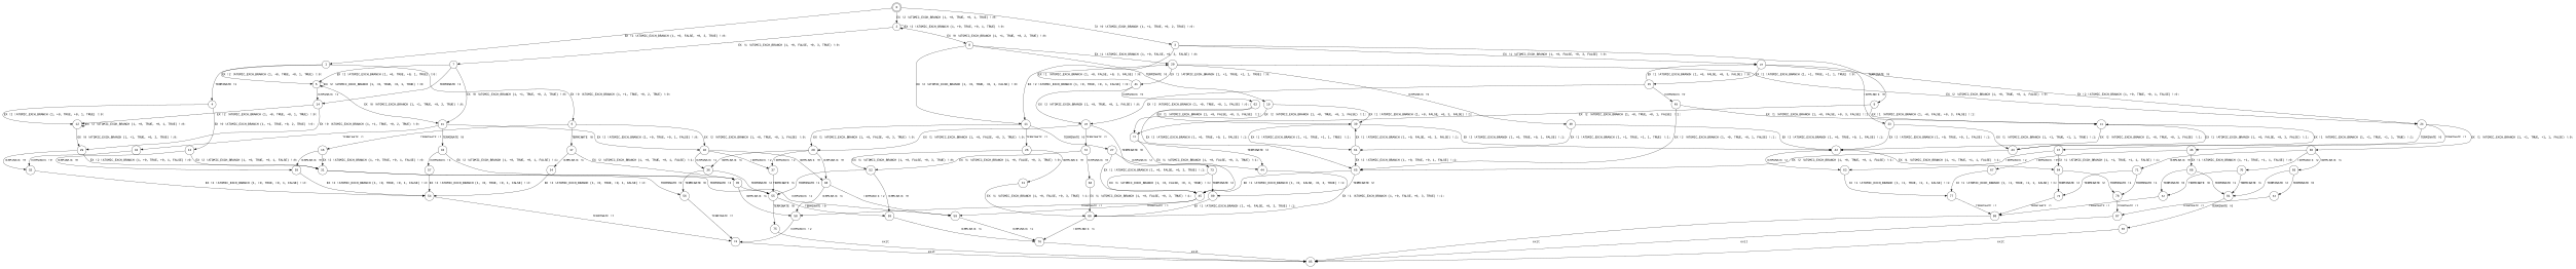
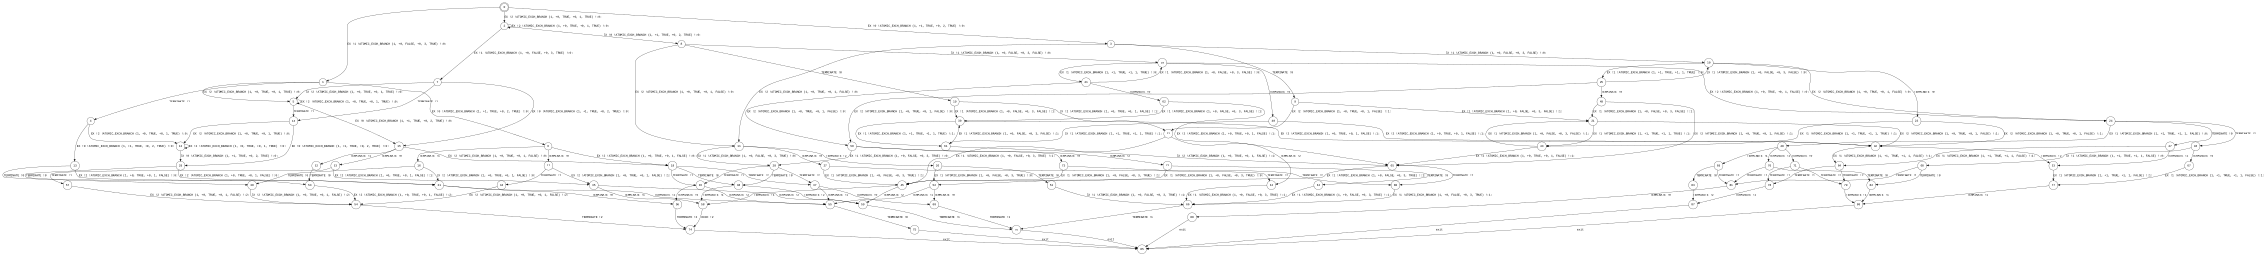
  digraph {
    fontname="Liberation Mono"
    node [fontname="Liberation Mono" shape=circle]
    edge [fontname="Liberation Mono"]
    0 [peripheries=2]
    1
    2
    3
    4
    5
    6
    7
    8
    9
    10
    11
    12
    13
    14
    15
    16
    17
    18
    19
    20
    21
    22
    23
    24
    25
    26
    27
    28
    29
    30
    31
    32
    33
    34
    35
    36
    37
    38
    39
    40
    41
    42
    43
    44
    45
    46
    47
    48
    49
    50
    51
    52
    53
    54
    55
    56
    57
    58
    59
    60
    61
    62
    63
    64
    65
    66
    67
    68
    69
    70
    71
    72
    73
    74
    75
    76
    77
    78
    79
    80
    81
    82
    83
    84
    85
    86
    87
    88
    0 -> 1 [label="EX !1 !ATOMIC_EXCH_BRANCH (1, +0, FALSE, +0, 3, TRUE) !:0:"]
    0 -> 2 [label="EX !2 !ATOMIC_EXCH_BRANCH (1, +0, TRUE, +0, 1, TRUE) !:0:"]
    0 -> 3 [label="EX !0 !ATOMIC_EXCH_BRANCH (1, +1, TRUE, +0, 2, TRUE) !:0:"]
    1 -> 4 [label="TERMINATE !1"]
    1 -> 5 [label="EX !2 !ATOMIC_EXCH_BRANCH (1, +0, TRUE, +0, 1, TRUE) !:0:"]
    1 -> 6 [label="EX !0 !ATOMIC_EXCH_BRANCH (1, +1, TRUE, +0, 2, TRUE) !:0:"]
    2 -> 2 [label="EX !2 !ATOMIC_EXCH_BRANCH (1, +0, TRUE, +0, 1, TRUE) !:0:"]
    2 -> 7 [label="EX !1 !ATOMIC_EXCH_BRANCH (1, +0, FALSE, +0, 3, TRUE) !:0:"]
    2 -> 8 [label="EX !0 !ATOMIC_EXCH_BRANCH (1, +1, TRUE, +0, 2, TRUE) !:0:"]
    3 -> 9 [label="TERMINATE !0"]
    3 -> 10 [label="EX !1 !ATOMIC_EXCH_BRANCH (1, +0, FALSE, +0, 3, FALSE) !:0:"]
    3 -> 11 [label="EX !2 !ATOMIC_EXCH_BRANCH (1, +0, TRUE, +0, 1, FALSE) !:0:"]
    4 -> 12 [label="EX !2 !ATOMIC_EXCH_BRANCH (1, +0, TRUE, +0, 1, TRUE) !:0:"]
    4 -> 13 [label="EX !0 !ATOMIC_EXCH_BRANCH (1, +1, TRUE, +0, 2, TRUE) !:0:"]
    5 -> 5 [label="EX !2 !ATOMIC_EXCH_BRANCH (1, +0, TRUE, +0, 1, TRUE) !:0:"]
    5 -> 14 [label="TERMINATE !1"]
    5 -> 15 [label="EX !0 !ATOMIC_EXCH_BRANCH (1, +1, TRUE, +0, 2, TRUE) !:0:"]
    6 -> 16 [label="TERMINATE !1"]
    6 -> 17 [label="TERMINATE !0"]
    6 -> 18 [label="EX !2 !ATOMIC_EXCH_BRANCH (1, +0, TRUE, +0, 1, FALSE) !:0:"]
    7 -> 5 [label="EX !2 !ATOMIC_EXCH_BRANCH (1, +0, TRUE, +0, 1, TRUE) !:0:"]
    7 -> 14 [label="TERMINATE !1"]
    7 -> 15 [label="EX !0 !ATOMIC_EXCH_BRANCH (1, +1, TRUE, +0, 2, TRUE) !:0:"]
    8 -> 11 [label="EX !2 !ATOMIC_EXCH_BRANCH (1, +0, TRUE, +0, 1, FALSE) !:0:"]
    8 -> 19 [label="TERMINATE !0"]
    8 -> 20 [label="EX !1 !ATOMIC_EXCH_BRANCH (1, +0, FALSE, +0, 3, FALSE) !:0:"]
    9 -> 21 [label="EX !1 !ATOMIC_EXCH_BRANCH (1, +0, FALSE, +0, 3, FALSE) !:1:"]
    9 -> 22 [label="EX !2 !ATOMIC_EXCH_BRANCH (1, +0, TRUE, +0, 1, FALSE) !:1:"]
    10 -> 23 [label="TERMINATE !0"]
    10 -> 24 [label="EX !2 !ATOMIC_EXCH_BRANCH (1, +0, TRUE, +0, 1, FALSE) !:0:"]
    10 -> 25 [label="EX !1 !ATOMIC_EXCH_BRANCH (1, +1, TRUE, +1, 1, TRUE) !:0:"]
    11 -> 26 [label="TERMINATE !2"]
    11 -> 27 [label="TERMINATE !0"]
    11 -> 28 [label="EX !1 !ATOMIC_EXCH_BRANCH (1, +0, FALSE, +0, 3, TRUE) !:0:"]
    12 -> 12 [label="EX !2 !ATOMIC_EXCH_BRANCH (1, +0, TRUE, +0, 1, TRUE) !:0:"]
    12 -> 29 [label="EX !0 !ATOMIC_EXCH_BRANCH (1, +1, TRUE, +0, 2, TRUE) !:0:"]
    13 -> 30 [label="TERMINATE !0"]
    13 -> 31 [label="EX !2 !ATOMIC_EXCH_BRANCH (1, +0, TRUE, +0, 1, FALSE) !:0:"]
    14 -> 12 [label="EX !2 !ATOMIC_EXCH_BRANCH (1, +0, TRUE, +0, 1, TRUE) !:0:"]
    14 -> 29 [label="EX !0 !ATOMIC_EXCH_BRANCH (1, +1, TRUE, +0, 2, TRUE) !:0:"]
    15 -> 18 [label="EX !2 !ATOMIC_EXCH_BRANCH (1, +0, TRUE, +0, 1, FALSE) !:0:"]
    15 -> 32 [label="TERMINATE !1"]
    15 -> 33 [label="TERMINATE !0"]
    16 -> 30 [label="TERMINATE !0"]
    16 -> 31 [label="EX !2 !ATOMIC_EXCH_BRANCH (1, +0, TRUE, +0, 1, FALSE) !:0:"]
    17 -> 34 [label="TERMINATE !1"]
    17 -> 35 [label="EX !2 !ATOMIC_EXCH_BRANCH (1, +0, TRUE, +0, 1, FALSE) !:1:"]
    18 -> 36 [label="TERMINATE !1"]
    18 -> 37 [label="TERMINATE !2"]
    18 -> 38 [label="TERMINATE !0"]
    19 -> 22 [label="EX !2 !ATOMIC_EXCH_BRANCH (1, +0, TRUE, +0, 1, FALSE) !:1:"]
    19 -> 39 [label="EX !1 !ATOMIC_EXCH_BRANCH (1, +0, FALSE, +0, 3, FALSE) !:1:"]
    20 -> 24 [label="EX !2 !ATOMIC_EXCH_BRANCH (1, +0, TRUE, +0, 1, FALSE) !:0:"]
    20 -> 40 [label="TERMINATE !0"]
    20 -> 41 [label="EX !1 !ATOMIC_EXCH_BRANCH (1, +1, TRUE, +1, 1, TRUE) !:0:"]
    21 -> 42 [label="EX !2 !ATOMIC_EXCH_BRANCH (1, +0, TRUE, +0, 1, FALSE) !:1:"]
    21 -> 43 [label="EX !1 !ATOMIC_EXCH_BRANCH (1, +1, TRUE, +1, 1, TRUE) !:1:"]
    22 -> 44 [label="TERMINATE !2"]
    22 -> 45 [label="EX !1 !ATOMIC_EXCH_BRANCH (1, +0, FALSE, +0, 3, TRUE) !:1:"]
    23 -> 42 [label="EX !2 !ATOMIC_EXCH_BRANCH (1, +0, TRUE, +0, 1, FALSE) !:1:"]
    23 -> 43 [label="EX !1 !ATOMIC_EXCH_BRANCH (1, +1, TRUE, +1, 1, TRUE) !:1:"]
    24 -> 46 [label="TERMINATE !2"]
    24 -> 47 [label="TERMINATE !0"]
    24 -> 48 [label="EX !1 !ATOMIC_EXCH_BRANCH (1, +1, TRUE, +1, 1, FALSE) !:0:"]
    25 -> 10 [label="EX !1 !ATOMIC_EXCH_BRANCH (1, +0, FALSE, +0, 3, FALSE) !:0:"]
    25 -> 49 [label="TERMINATE !0"]
    25 -> 50 [label="EX !2 !ATOMIC_EXCH_BRANCH (1, +0, TRUE, +0, 1, FALSE) !:0:"]
    26 -> 51 [label="TERMINATE !0"]
    26 -> 52 [label="EX !1 !ATOMIC_EXCH_BRANCH (1, +0, FALSE, +0, 3, TRUE) !:0:"]
    27 -> 44 [label="TERMINATE !2"]
    27 -> 45 [label="EX !1 !ATOMIC_EXCH_BRANCH (1, +0, FALSE, +0, 3, TRUE) !:1:"]
    28 -> 36 [label="TERMINATE !1"]
    28 -> 37 [label="TERMINATE !2"]
    28 -> 38 [label="TERMINATE !0"]
    29 -> 31 [label="EX !2 !ATOMIC_EXCH_BRANCH (1, +0, TRUE, +0, 1, FALSE) !:0:"]
    29 -> 53 [label="TERMINATE !0"]
    30 -> 54 [label="EX !2 !ATOMIC_EXCH_BRANCH (1, +0, TRUE, +0, 1, FALSE) !:2:"]
    31 -> 55 [label="TERMINATE !2"]
    31 -> 56 [label="TERMINATE !0"]
    32 -> 53 [label="TERMINATE !0"]
    33 -> 35 [label="EX !2 !ATOMIC_EXCH_BRANCH (1, +0, TRUE, +0, 1, FALSE) !:1:"]
    33 -> 57 [label="TERMINATE !1"]
    34 -> 54 [label="EX !2 !ATOMIC_EXCH_BRANCH (1, +0, TRUE, +0, 1, FALSE) !:2:"]
    35 -> 58 [label="TERMINATE !1"]
    35 -> 59 [label="TERMINATE !2"]
    36 -> 55 [label="TERMINATE !2"]
    36 -> 56 [label="TERMINATE !0"]
    37 -> 55 [label="TERMINATE !1"]
-   55 -> 60 [label="TERMINATE !0"]
+   37 -> 60 [label="TERMINATE !0"]
    38 -> 58 [label="TERMINATE !1"]
    38 -> 59 [label="TERMINATE !2"]
    39 -> 42 [label="EX !2 !ATOMIC_EXCH_BRANCH (1, +0, TRUE, +0, 1, FALSE) !:1:"]
    39 -> 61 [label="EX !1 !ATOMIC_EXCH_BRANCH (1, +1, TRUE, +1, 1, TRUE) !:1:"]
    40 -> 42 [label="EX !2 !ATOMIC_EXCH_BRANCH (1, +0, TRUE, +0, 1, FALSE) !:1:"]
    40 -> 61 [label="EX !1 !ATOMIC_EXCH_BRANCH (1, +1, TRUE, +1, 1, TRUE) !:1:"]
    41 -> 20 [label="EX !1 !ATOMIC_EXCH_BRANCH (1, +0, FALSE, +0, 3, FALSE) !:0:"]
    41 -> 50 [label="EX !2 !ATOMIC_EXCH_BRANCH (1, +0, TRUE, +0, 1, FALSE) !:0:"]
    41 -> 62 [label="TERMINATE !0"]
    42 -> 63 [label="TERMINATE !2"]
    42 -> 64 [label="EX !1 !ATOMIC_EXCH_BRANCH (1, +1, TRUE, +1, 1, FALSE) !:1:"]
    43 -> 21 [label="EX !1 !ATOMIC_EXCH_BRANCH (1, +0, FALSE, +0, 3, FALSE) !:1:"]
    43 -> 65 [label="EX !2 !ATOMIC_EXCH_BRANCH (1, +0, TRUE, +0, 1, FALSE) !:1:"]
    44 -> 66 [label="EX !1 !ATOMIC_EXCH_BRANCH (1, +0, FALSE, +0, 3, TRUE) !:1:"]
    45 -> 58 [label="TERMINATE !1"]
    45 -> 59 [label="TERMINATE !2"]
    46 -> 67 [label="TERMINATE !0"]
    46 -> 68 [label="EX !1 !ATOMIC_EXCH_BRANCH (1, +1, TRUE, +1, 1, FALSE) !:0:"]
    47 -> 63 [label="TERMINATE !2"]
    47 -> 64 [label="EX !1 !ATOMIC_EXCH_BRANCH (1, +1, TRUE, +1, 1, FALSE) !:1:"]
    48 -> 69 [label="TERMINATE !1"]
    48 -> 70 [label="TERMINATE !2"]
    48 -> 71 [label="TERMINATE !0"]
    49 -> 21 [label="EX !1 !ATOMIC_EXCH_BRANCH (1, +0, FALSE, +0, 3, FALSE) !:1:"]
    49 -> 65 [label="EX !2 !ATOMIC_EXCH_BRANCH (1, +0, TRUE, +0, 1, FALSE) !:1:"]
    50 -> 28 [label="EX !1 !ATOMIC_EXCH_BRANCH (1, +0, FALSE, +0, 3, TRUE) !:0:"]
    50 -> 72 [label="TERMINATE !2"]
    50 -> 73 [label="TERMINATE !0"]
    51 -> 66 [label="EX !1 !ATOMIC_EXCH_BRANCH (1, +0, FALSE, +0, 3, TRUE) !:1:"]
    52 -> 55 [label="TERMINATE !1"]
    52 -> 60 [label="TERMINATE !0"]
    53 -> 54 [label="EX !2 !ATOMIC_EXCH_BRANCH (1, +0, TRUE, +0, 1, FALSE) !:2:"]
    54 -> 74 [label="TERMINATE !2"]
    55 -> 75 [label="TERMINATE !0"]
    56 -> 74 [label="TERMINATE !2"]
    57 -> 54 [label="EX !2 !ATOMIC_EXCH_BRANCH (1, +0, TRUE, +0, 1, FALSE) !:2:"]
-   58 -> 74 [label="TERMINATE !2"]
+   58 -> 74 [label="EXCH !2"]
    59 -> 76 [label="TERMINATE !1"]
    60 -> 76 [label="TERMINATE !1"]
    61 -> 39 [label="EX !1 !ATOMIC_EXCH_BRANCH (1, +0, FALSE, +0, 3, FALSE) !:1:"]
    61 -> 65 [label="EX !2 !ATOMIC_EXCH_BRANCH (1, +0, TRUE, +0, 1, FALSE) !:1:"]
    62 -> 39 [label="EX !1 !ATOMIC_EXCH_BRANCH (1, +0, FALSE, +0, 3, FALSE) !:1:"]
    62 -> 65 [label="EX !2 !ATOMIC_EXCH_BRANCH (1, +0, TRUE, +0, 1, FALSE) !:1:"]
    63 -> 77 [label="EX !1 !ATOMIC_EXCH_BRANCH (1, +1, TRUE, +1, 1, FALSE) !:1:"]
    64 -> 78 [label="TERMINATE !1"]
    64 -> 79 [label="TERMINATE !2"]
    65 -> 45 [label="EX !1 !ATOMIC_EXCH_BRANCH (1, +0, FALSE, +0, 3, TRUE) !:1:"]
    65 -> 80 [label="TERMINATE !2"]
    66 -> 76 [label="TERMINATE !1"]
    67 -> 77 [label="EX !1 !ATOMIC_EXCH_BRANCH (1, +1, TRUE, +1, 1, FALSE) !:1:"]
    68 -> 81 [label="TERMINATE !1"]
    68 -> 82 [label="TERMINATE !0"]
    69 -> 81 [label="TERMINATE !2"]
    69 -> 83 [label="TERMINATE !0"]
    70 -> 81 [label="TERMINATE !1"]
    70 -> 82 [label="TERMINATE !0"]
    71 -> 78 [label="TERMINATE !1"]
    71 -> 79 [label="TERMINATE !2"]
    72 -> 52 [label="EX !1 !ATOMIC_EXCH_BRANCH (1, +0, FALSE, +0, 3, TRUE) !:0:"]
    72 -> 84 [label="TERMINATE !0"]
    73 -> 45 [label="EX !1 !ATOMIC_EXCH_BRANCH (1, +0, FALSE, +0, 3, TRUE) !:1:"]
    73 -> 80 [label="TERMINATE !2"]
    74 -> 85 [label=exit]
    75 -> 85 [label=exit]
    76 -> 85 [label=exit]
    77 -> 86 [label="TERMINATE !1"]
    78 -> 87 [label="TERMINATE !2"]
    79 -> 86 [label="TERMINATE !1"]
    80 -> 66 [label="EX !1 !ATOMIC_EXCH_BRANCH (1, +0, FALSE, +0, 3, TRUE) !:1:"]
    81 -> 88 [label="TERMINATE !0"]
    82 -> 86 [label="TERMINATE !1"]
    83 -> 87 [label="TERMINATE !2"]
    84 -> 66 [label="EX !1 !ATOMIC_EXCH_BRANCH (1, +0, FALSE, +0, 3, TRUE) !:1:"]
    86 -> 85 [label=exit]
    87 -> 85 [label=exit]
    88 -> 85 [label=exit]
  }
